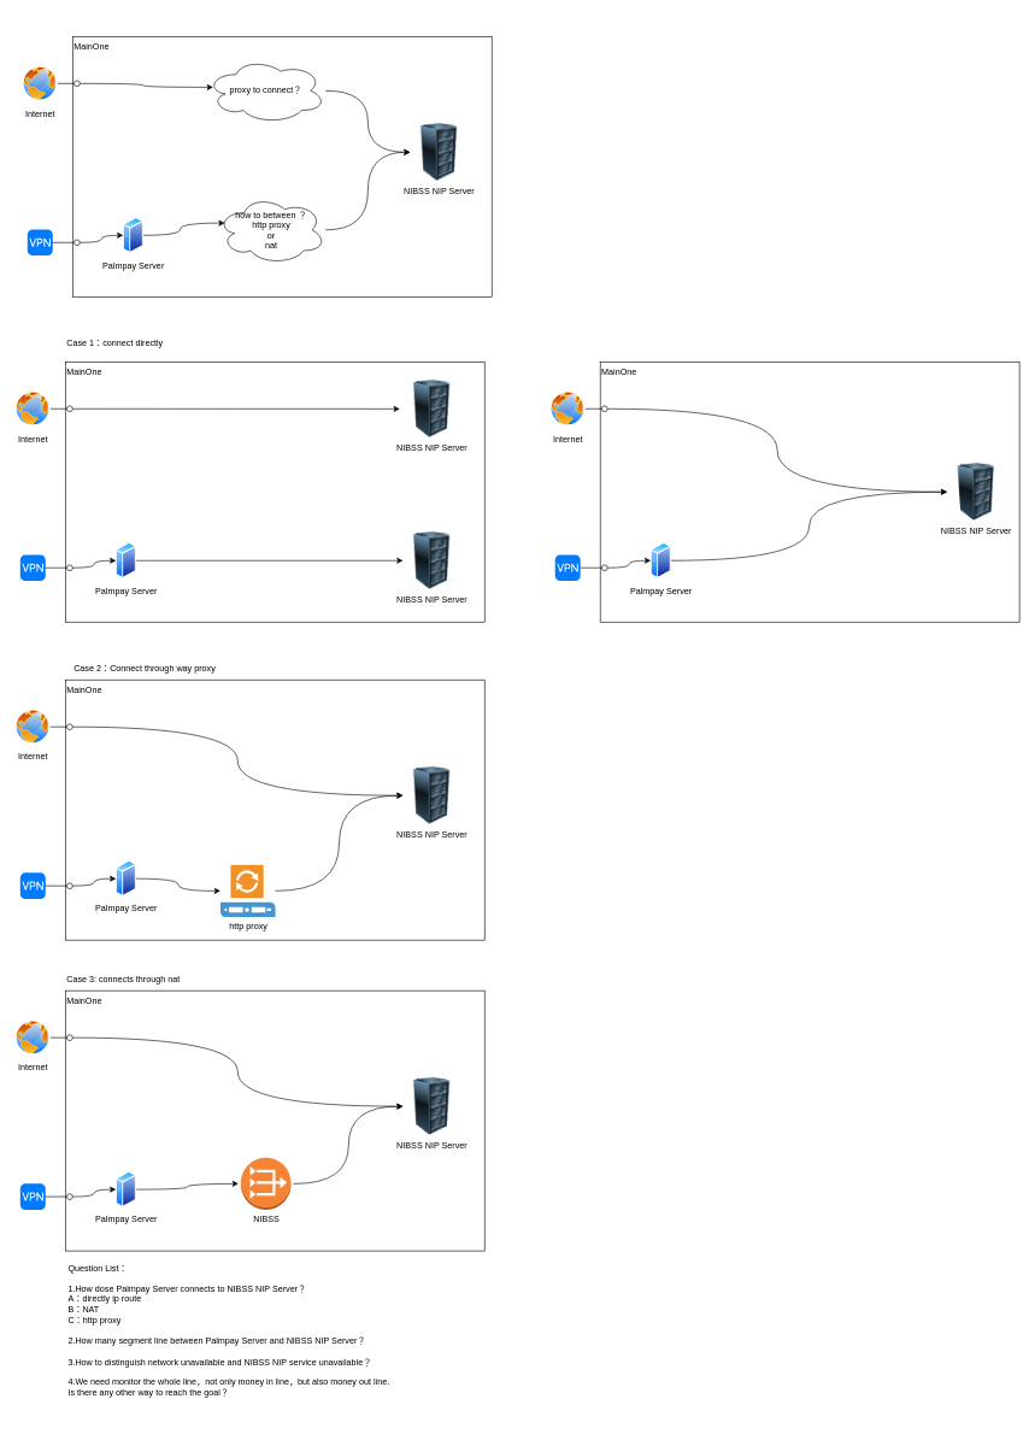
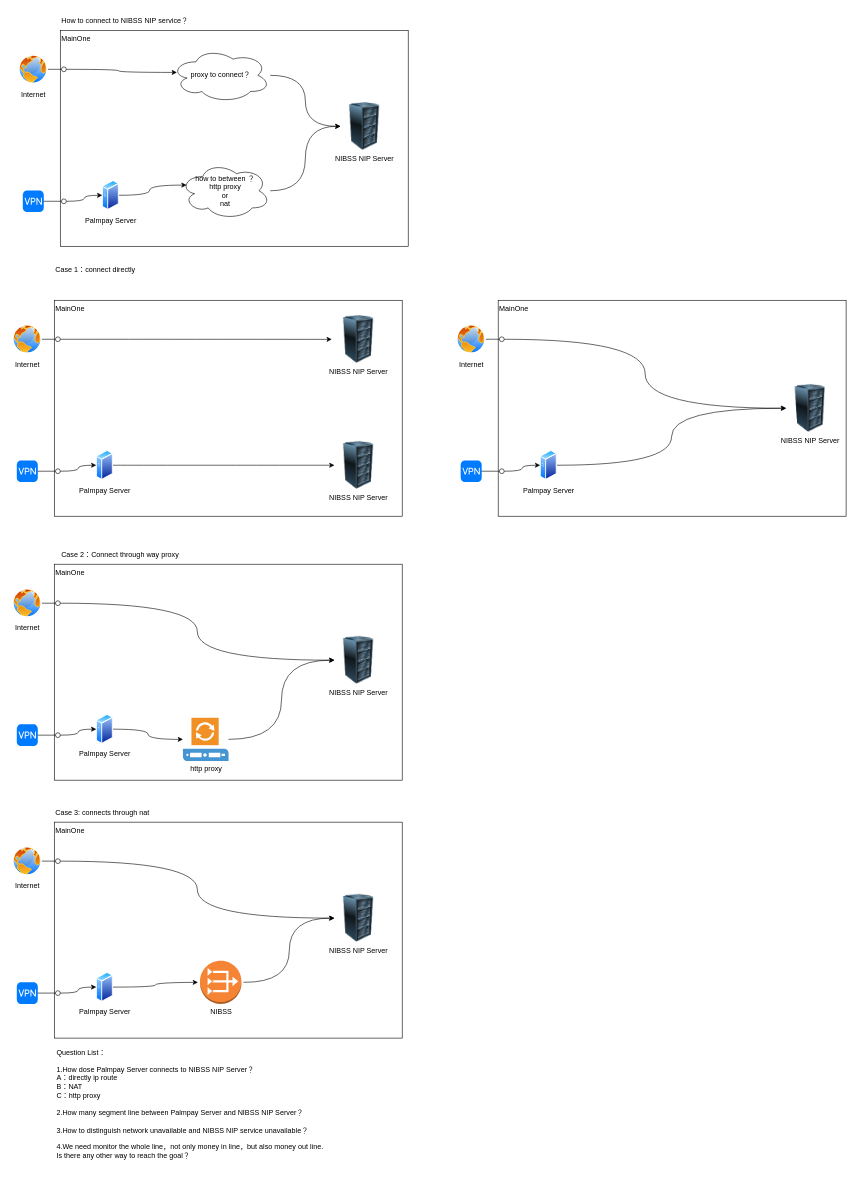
  <mxCell id="0" />
  <mxCell id="1" parent="0" />
  <mxCell id="2" value="MainOne" style="rounded=0;whiteSpace=wrap;html=1;verticalAlign=top;align=left;" vertex="1" parent="1"><mxGeometry x="100" y="50" width="580" height="360" as="geometry" /></mxCell>
  <mxCell id="3" value="" style="endArrow=none;html=1;rounded=0;align=center;verticalAlign=top;endFill=0;labelBackgroundColor=none;endSize=2;" edge="1" target="5" parent="1"><mxGeometry relative="1" as="geometry"><mxPoint x="70" y="114.973" as="sourcePoint" /></mxGeometry></mxCell>
  <mxCell id="4" style="edgeStyle=orthogonalEdgeStyle;rounded=0;orthogonalLoop=1;jettySize=auto;html=1;entryX=0.057;entryY=0.446;entryDx=0;entryDy=0;entryPerimeter=0;curved=1;" edge="1" parent="1" source="5" target="15"><mxGeometry relative="1" as="geometry" /></mxCell>
  <mxCell id="5" value="" style="ellipse;html=1;fontSize=11;align=center;fillColor=none;points=[];aspect=fixed;resizable=0;verticalAlign=bottom;labelPosition=center;verticalLabelPosition=top;flipH=1;" vertex="1" parent="1"><mxGeometry x="102" y="111" width="8" height="8" as="geometry" /></mxCell>
  <mxCell id="6" style="edgeStyle=orthogonalEdgeStyle;rounded=0;orthogonalLoop=1;jettySize=auto;html=1;entryX=0.07;entryY=0.4;entryDx=0;entryDy=0;entryPerimeter=0;curved=1;" edge="1" parent="1" source="7" target="13"><mxGeometry relative="1" as="geometry" /></mxCell>
  <mxCell id="7" value="Palmpay Server" style="image;aspect=fixed;perimeter=ellipsePerimeter;html=1;align=center;shadow=0;dashed=0;spacingTop=3;image=img/lib/active_directory/generic_server.svg;" vertex="1" parent="1"><mxGeometry x="170" y="300" width="28.0" height="50" as="geometry" /></mxCell>
  <mxCell id="8" value="NIBSS NIP Server" style="image;html=1;image=img/lib/clip_art/computers/Server_Rack_128x128.png" vertex="1" parent="1"><mxGeometry x="567" y="170" width="80" height="80" as="geometry" /></mxCell>
  <mxCell id="9" value="" style="endArrow=none;html=1;rounded=0;align=center;verticalAlign=top;endFill=0;labelBackgroundColor=none;endSize=2;" edge="1" parent="1" target="11"><mxGeometry relative="1" as="geometry"><mxPoint x="70" y="334.973" as="sourcePoint" /></mxGeometry></mxCell>
  <mxCell id="10" style="edgeStyle=orthogonalEdgeStyle;rounded=0;orthogonalLoop=1;jettySize=auto;html=1;entryX=0;entryY=0.5;entryDx=0;entryDy=0;curved=1;" edge="1" parent="1" source="11" target="7"><mxGeometry relative="1" as="geometry" /></mxCell>
  <mxCell id="11" value="" style="ellipse;html=1;fontSize=11;align=center;fillColor=none;points=[];aspect=fixed;resizable=0;verticalAlign=bottom;labelPosition=center;verticalLabelPosition=top;flipH=1;" vertex="1" parent="1"><mxGeometry x="102" y="331" width="8" height="8" as="geometry" /></mxCell>
  <mxCell id="12" style="edgeStyle=orthogonalEdgeStyle;rounded=0;orthogonalLoop=1;jettySize=auto;html=1;entryX=0;entryY=0.5;entryDx=0;entryDy=0;curved=1;" edge="1" parent="1" source="13" target="8"><mxGeometry relative="1" as="geometry" /></mxCell>
  <mxCell id="13" value="how to between ？&lt;br&gt;http proxy&lt;br&gt;or&lt;br&gt;nat" style="ellipse;shape=cloud;whiteSpace=wrap;html=1;" vertex="1" parent="1"><mxGeometry x="300" y="270" width="150" height="95" as="geometry" /></mxCell>
  <mxCell id="14" style="edgeStyle=orthogonalEdgeStyle;rounded=0;orthogonalLoop=1;jettySize=auto;html=1;entryX=0;entryY=0.5;entryDx=0;entryDy=0;curved=1;" edge="1" parent="1" source="15" target="8"><mxGeometry relative="1" as="geometry" /></mxCell>
  <mxCell id="15" value="proxy to connect？" style="ellipse;shape=cloud;whiteSpace=wrap;html=1;" vertex="1" parent="1"><mxGeometry x="285" y="80" width="165" height="90" as="geometry" /></mxCell>
  <mxCell id="16" value="Internet" style="image;aspect=fixed;perimeter=ellipsePerimeter;html=1;align=center;shadow=0;dashed=0;spacingTop=3;image=img/lib/active_directory/internet_globe.svg;" vertex="1" parent="1"><mxGeometry x="30" y="90" width="50" height="50" as="geometry" /></mxCell>
  <mxCell id="17" value="" style="html=1;strokeWidth=1;shadow=0;dashed=0;shape=mxgraph.ios7.misc.vpn;fillColor=#007AFF;strokeColor=none;buttonText=;strokeColor2=#222222;fontColor=#222222;fontSize=8;verticalLabelPosition=bottom;verticalAlign=top;align=center;sketch=0;" vertex="1" parent="1"><mxGeometry x="37.5" y="317" width="35" height="36" as="geometry" /></mxCell>
  <mxCell id="18" value="MainOne" style="rounded=0;whiteSpace=wrap;html=1;verticalAlign=top;align=left;" vertex="1" parent="1"><mxGeometry x="90" y="500" width="580" height="360" as="geometry" /></mxCell>
  <mxCell id="19" value="" style="endArrow=none;html=1;rounded=0;align=center;verticalAlign=top;endFill=0;labelBackgroundColor=none;endSize=2;" edge="1" parent="1" target="21"><mxGeometry relative="1" as="geometry"><mxPoint x="60" y="564.973" as="sourcePoint" /></mxGeometry></mxCell>
  <mxCell id="20" style="edgeStyle=orthogonalEdgeStyle;rounded=0;orthogonalLoop=1;jettySize=auto;html=1;entryX=-0.055;entryY=0.502;entryDx=0;entryDy=0;entryPerimeter=0;curved=1;" edge="1" parent="1" source="21" target="30"><mxGeometry relative="1" as="geometry"><mxPoint x="284.405" y="570.14" as="targetPoint" /></mxGeometry></mxCell>
  <mxCell id="21" value="" style="ellipse;html=1;fontSize=11;align=center;fillColor=none;points=[];aspect=fixed;resizable=0;verticalAlign=bottom;labelPosition=center;verticalLabelPosition=top;flipH=1;" vertex="1" parent="1"><mxGeometry x="92" y="561" width="8" height="8" as="geometry" /></mxCell>
  <mxCell id="22" style="edgeStyle=orthogonalEdgeStyle;rounded=0;orthogonalLoop=1;jettySize=auto;html=1;entryX=0;entryY=0.5;entryDx=0;entryDy=0;curved=1;" edge="1" parent="1" source="23" target="24"><mxGeometry relative="1" as="geometry"><mxPoint x="300.5" y="758" as="targetPoint" /></mxGeometry></mxCell>
  <mxCell id="23" value="Palmpay Server" style="image;aspect=fixed;perimeter=ellipsePerimeter;html=1;align=center;shadow=0;dashed=0;spacingTop=3;image=img/lib/active_directory/generic_server.svg;" vertex="1" parent="1"><mxGeometry x="160" y="750" width="28.0" height="50" as="geometry" /></mxCell>
  <mxCell id="24" value="NIBSS NIP Server" style="image;html=1;image=img/lib/clip_art/computers/Server_Rack_128x128.png" vertex="1" parent="1"><mxGeometry x="557" y="735" width="80" height="80" as="geometry" /></mxCell>
  <mxCell id="25" value="" style="endArrow=none;html=1;rounded=0;align=center;verticalAlign=top;endFill=0;labelBackgroundColor=none;endSize=2;" edge="1" parent="1" target="27"><mxGeometry relative="1" as="geometry"><mxPoint x="60" y="784.973" as="sourcePoint" /></mxGeometry></mxCell>
  <mxCell id="26" style="edgeStyle=orthogonalEdgeStyle;rounded=0;orthogonalLoop=1;jettySize=auto;html=1;entryX=0;entryY=0.5;entryDx=0;entryDy=0;curved=1;" edge="1" parent="1" source="27" target="23"><mxGeometry relative="1" as="geometry" /></mxCell>
  <mxCell id="27" value="" style="ellipse;html=1;fontSize=11;align=center;fillColor=none;points=[];aspect=fixed;resizable=0;verticalAlign=bottom;labelPosition=center;verticalLabelPosition=top;flipH=1;" vertex="1" parent="1"><mxGeometry x="92" y="781" width="8" height="8" as="geometry" /></mxCell>
  <mxCell id="28" value="Internet" style="image;aspect=fixed;perimeter=ellipsePerimeter;html=1;align=center;shadow=0;dashed=0;spacingTop=3;image=img/lib/active_directory/internet_globe.svg;" vertex="1" parent="1"><mxGeometry x="20" y="540" width="50" height="50" as="geometry" /></mxCell>
  <mxCell id="29" value="" style="html=1;strokeWidth=1;shadow=0;dashed=0;shape=mxgraph.ios7.misc.vpn;fillColor=#007AFF;strokeColor=none;buttonText=;strokeColor2=#222222;fontColor=#222222;fontSize=8;verticalLabelPosition=bottom;verticalAlign=top;align=center;sketch=0;" vertex="1" parent="1"><mxGeometry x="27.5" y="767" width="35" height="36" as="geometry" /></mxCell>
  <mxCell id="30" value="NIBSS NIP Server" style="image;html=1;image=img/lib/clip_art/computers/Server_Rack_128x128.png" vertex="1" parent="1"><mxGeometry x="557" y="525" width="80" height="80" as="geometry" /></mxCell>
- <mxCell id="31" value="Case 1：connect directly" style="text;html=1;strokeColor=none;fillColor=none;align=left;verticalAlign=middle;whiteSpace=wrap;rounded=0;" vertex="1" parent="1"><mxGeometry x="90" y="460" width="210" height="30" as="geometry" /></mxCell>
+ <mxCell id="31" value="Case 1：connect directly" style="text;html=1;strokeColor=none;fillColor=none;align=left;verticalAlign=middle;whiteSpace=wrap;rounded=0;" vertex="1" parent="1"><mxGeometry x="90" y="435" width="210" height="30" as="geometry" /></mxCell>
  <mxCell id="32" value="MainOne" style="rounded=0;whiteSpace=wrap;html=1;verticalAlign=top;align=left;" vertex="1" parent="1"><mxGeometry x="90" y="940" width="580" height="360" as="geometry" /></mxCell>
  <mxCell id="33" value="" style="endArrow=none;html=1;rounded=0;align=center;verticalAlign=top;endFill=0;labelBackgroundColor=none;endSize=2;" edge="1" parent="1" target="35"><mxGeometry relative="1" as="geometry"><mxPoint x="60" y="1004.973" as="sourcePoint" /></mxGeometry></mxCell>
  <mxCell id="34" style="edgeStyle=orthogonalEdgeStyle;rounded=0;orthogonalLoop=1;jettySize=auto;html=1;entryX=0;entryY=0.5;entryDx=0;entryDy=0;curved=1;" edge="1" parent="1" source="35" target="38"><mxGeometry relative="1" as="geometry"><mxPoint x="284.405" y="1010.14" as="targetPoint" /></mxGeometry></mxCell>
  <mxCell id="35" value="" style="ellipse;html=1;fontSize=11;align=center;fillColor=none;points=[];aspect=fixed;resizable=0;verticalAlign=bottom;labelPosition=center;verticalLabelPosition=top;flipH=1;" vertex="1" parent="1"><mxGeometry x="92" y="1001" width="8" height="8" as="geometry" /></mxCell>
  <mxCell id="36" style="edgeStyle=orthogonalEdgeStyle;rounded=0;orthogonalLoop=1;jettySize=auto;html=1;curved=1;" edge="1" parent="1" source="37" target="45"><mxGeometry relative="1" as="geometry"><mxPoint x="300.5" y="1198" as="targetPoint" /></mxGeometry></mxCell>
  <mxCell id="37" value="Palmpay Server" style="image;aspect=fixed;perimeter=ellipsePerimeter;html=1;align=center;shadow=0;dashed=0;spacingTop=3;image=img/lib/active_directory/generic_server.svg;" vertex="1" parent="1"><mxGeometry x="160" y="1190" width="28.0" height="50" as="geometry" /></mxCell>
  <mxCell id="38" value="NIBSS NIP Server" style="image;html=1;image=img/lib/clip_art/computers/Server_Rack_128x128.png" vertex="1" parent="1"><mxGeometry x="557" y="1060" width="80" height="80" as="geometry" /></mxCell>
  <mxCell id="39" value="" style="endArrow=none;html=1;rounded=0;align=center;verticalAlign=top;endFill=0;labelBackgroundColor=none;endSize=2;" edge="1" parent="1" target="41"><mxGeometry relative="1" as="geometry"><mxPoint x="60" y="1224.973" as="sourcePoint" /></mxGeometry></mxCell>
  <mxCell id="40" style="edgeStyle=orthogonalEdgeStyle;rounded=0;orthogonalLoop=1;jettySize=auto;html=1;entryX=0;entryY=0.5;entryDx=0;entryDy=0;curved=1;" edge="1" parent="1" source="41" target="37"><mxGeometry relative="1" as="geometry" /></mxCell>
  <mxCell id="41" value="" style="ellipse;html=1;fontSize=11;align=center;fillColor=none;points=[];aspect=fixed;resizable=0;verticalAlign=bottom;labelPosition=center;verticalLabelPosition=top;flipH=1;" vertex="1" parent="1"><mxGeometry x="92" y="1221" width="8" height="8" as="geometry" /></mxCell>
  <mxCell id="42" style="edgeStyle=orthogonalEdgeStyle;rounded=0;orthogonalLoop=1;jettySize=auto;html=1;entryX=0;entryY=0.5;entryDx=0;entryDy=0;curved=1;" edge="1" parent="1" source="45" target="38"><mxGeometry relative="1" as="geometry"><mxPoint x="440" y="1207.514" as="sourcePoint" /></mxGeometry></mxCell>
  <mxCell id="43" value="Internet" style="image;aspect=fixed;perimeter=ellipsePerimeter;html=1;align=center;shadow=0;dashed=0;spacingTop=3;image=img/lib/active_directory/internet_globe.svg;" vertex="1" parent="1"><mxGeometry x="20" y="980" width="50" height="50" as="geometry" /></mxCell>
  <mxCell id="44" value="" style="html=1;strokeWidth=1;shadow=0;dashed=0;shape=mxgraph.ios7.misc.vpn;fillColor=#007AFF;strokeColor=none;buttonText=;strokeColor2=#222222;fontColor=#222222;fontSize=8;verticalLabelPosition=bottom;verticalAlign=top;align=center;sketch=0;" vertex="1" parent="1"><mxGeometry x="27.5" y="1207" width="35" height="36" as="geometry" /></mxCell>
  <mxCell id="45" value="http proxy" style="shadow=0;dashed=0;html=1;strokeColor=none;fillColor=#4495D1;labelPosition=center;verticalLabelPosition=bottom;verticalAlign=top;align=center;outlineConnect=0;shape=mxgraph.veeam.proxy_server;" vertex="1" parent="1"><mxGeometry x="304.5" y="1196" width="76" height="72" as="geometry" /></mxCell>
  <mxCell id="46" value="Case 2：Connect through way proxy" style="text;html=1;strokeColor=none;fillColor=none;align=center;verticalAlign=middle;whiteSpace=wrap;rounded=0;" vertex="1" parent="1"><mxGeometry x="90" y="910" width="220" height="30" as="geometry" /></mxCell>
  <mxCell id="47" value="MainOne" style="rounded=0;whiteSpace=wrap;html=1;verticalAlign=top;align=left;" vertex="1" parent="1"><mxGeometry x="90" y="1370" width="580" height="360" as="geometry" /></mxCell>
  <mxCell id="48" value="" style="endArrow=none;html=1;rounded=0;align=center;verticalAlign=top;endFill=0;labelBackgroundColor=none;endSize=2;" edge="1" parent="1" target="50"><mxGeometry relative="1" as="geometry"><mxPoint x="60" y="1434.973" as="sourcePoint" /></mxGeometry></mxCell>
  <mxCell id="49" style="edgeStyle=orthogonalEdgeStyle;rounded=0;orthogonalLoop=1;jettySize=auto;html=1;entryX=0;entryY=0.5;entryDx=0;entryDy=0;curved=1;" edge="1" parent="1" source="50" target="53"><mxGeometry relative="1" as="geometry"><mxPoint x="284.405" y="1440.14" as="targetPoint" /></mxGeometry></mxCell>
  <mxCell id="50" value="" style="ellipse;html=1;fontSize=11;align=center;fillColor=none;points=[];aspect=fixed;resizable=0;verticalAlign=bottom;labelPosition=center;verticalLabelPosition=top;flipH=1;" vertex="1" parent="1"><mxGeometry x="92" y="1431" width="8" height="8" as="geometry" /></mxCell>
  <mxCell id="51" style="edgeStyle=orthogonalEdgeStyle;rounded=0;orthogonalLoop=1;jettySize=auto;html=1;curved=1;" edge="1" parent="1" source="52"><mxGeometry relative="1" as="geometry"><mxPoint x="329.5" y="1637.027" as="targetPoint" /></mxGeometry></mxCell>
  <mxCell id="52" value="Palmpay Server" style="image;aspect=fixed;perimeter=ellipsePerimeter;html=1;align=center;shadow=0;dashed=0;spacingTop=3;image=img/lib/active_directory/generic_server.svg;" vertex="1" parent="1"><mxGeometry x="160" y="1620" width="28.0" height="50" as="geometry" /></mxCell>
  <mxCell id="53" value="NIBSS NIP Server" style="image;html=1;image=img/lib/clip_art/computers/Server_Rack_128x128.png" vertex="1" parent="1"><mxGeometry x="557" y="1490" width="80" height="80" as="geometry" /></mxCell>
  <mxCell id="54" value="" style="endArrow=none;html=1;rounded=0;align=center;verticalAlign=top;endFill=0;labelBackgroundColor=none;endSize=2;" edge="1" parent="1" target="56"><mxGeometry relative="1" as="geometry"><mxPoint x="60" y="1654.973" as="sourcePoint" /></mxGeometry></mxCell>
  <mxCell id="55" style="edgeStyle=orthogonalEdgeStyle;rounded=0;orthogonalLoop=1;jettySize=auto;html=1;entryX=0;entryY=0.5;entryDx=0;entryDy=0;curved=1;" edge="1" parent="1" source="56" target="52"><mxGeometry relative="1" as="geometry" /></mxCell>
  <mxCell id="56" value="" style="ellipse;html=1;fontSize=11;align=center;fillColor=none;points=[];aspect=fixed;resizable=0;verticalAlign=bottom;labelPosition=center;verticalLabelPosition=top;flipH=1;" vertex="1" parent="1"><mxGeometry x="92" y="1651" width="8" height="8" as="geometry" /></mxCell>
  <mxCell id="57" style="edgeStyle=orthogonalEdgeStyle;rounded=0;orthogonalLoop=1;jettySize=auto;html=1;entryX=0;entryY=0.5;entryDx=0;entryDy=0;curved=1;" edge="1" parent="1" target="53"><mxGeometry relative="1" as="geometry"><mxPoint x="405.5" y="1637.027" as="sourcePoint" /></mxGeometry></mxCell>
  <mxCell id="58" value="Internet" style="image;aspect=fixed;perimeter=ellipsePerimeter;html=1;align=center;shadow=0;dashed=0;spacingTop=3;image=img/lib/active_directory/internet_globe.svg;" vertex="1" parent="1"><mxGeometry x="20" y="1410" width="50" height="50" as="geometry" /></mxCell>
  <mxCell id="59" value="" style="html=1;strokeWidth=1;shadow=0;dashed=0;shape=mxgraph.ios7.misc.vpn;fillColor=#007AFF;strokeColor=none;buttonText=;strokeColor2=#222222;fontColor=#222222;fontSize=8;verticalLabelPosition=bottom;verticalAlign=top;align=center;sketch=0;" vertex="1" parent="1"><mxGeometry x="27.5" y="1637" width="35" height="36" as="geometry" /></mxCell>
  <mxCell id="60" value="Case 3: connects through nat" style="text;html=1;strokeColor=none;fillColor=none;align=left;verticalAlign=middle;whiteSpace=wrap;rounded=0;" vertex="1" parent="1"><mxGeometry x="90" y="1340" width="280" height="30" as="geometry" /></mxCell>
  <mxCell id="61" value="NIBSS" style="outlineConnect=0;dashed=0;verticalLabelPosition=bottom;verticalAlign=top;align=center;html=1;shape=mxgraph.aws3.vpc_nat_gateway;fillColor=#F58534;gradientColor=none;" vertex="1" parent="1"><mxGeometry x="333" y="1601" width="69" height="72" as="geometry" /></mxCell>
  <mxCell id="62" value="MainOne" style="rounded=0;whiteSpace=wrap;html=1;verticalAlign=top;align=left;" vertex="1" parent="1"><mxGeometry x="830" y="500" width="580" height="360" as="geometry" /></mxCell>
  <mxCell id="63" value="" style="endArrow=none;html=1;rounded=0;align=center;verticalAlign=top;endFill=0;labelBackgroundColor=none;endSize=2;" edge="1" parent="1" target="65"><mxGeometry relative="1" as="geometry"><mxPoint x="800" y="564.973" as="sourcePoint" /></mxGeometry></mxCell>
  <mxCell id="64" style="edgeStyle=orthogonalEdgeStyle;rounded=0;orthogonalLoop=1;jettySize=auto;html=1;entryX=0;entryY=0.5;entryDx=0;entryDy=0;curved=1;" edge="1" parent="1" source="65" target="68"><mxGeometry relative="1" as="geometry"><mxPoint x="1292.6" y="565.16" as="targetPoint" /></mxGeometry></mxCell>
  <mxCell id="65" value="" style="ellipse;html=1;fontSize=11;align=center;fillColor=none;points=[];aspect=fixed;resizable=0;verticalAlign=bottom;labelPosition=center;verticalLabelPosition=top;flipH=1;" vertex="1" parent="1"><mxGeometry x="832" y="561" width="8" height="8" as="geometry" /></mxCell>
  <mxCell id="66" style="edgeStyle=orthogonalEdgeStyle;rounded=0;orthogonalLoop=1;jettySize=auto;html=1;entryX=0;entryY=0.5;entryDx=0;entryDy=0;curved=1;" edge="1" parent="1" source="67" target="68"><mxGeometry relative="1" as="geometry"><mxPoint x="1040.5" y="758" as="targetPoint" /></mxGeometry></mxCell>
  <mxCell id="67" value="Palmpay Server" style="image;aspect=fixed;perimeter=ellipsePerimeter;html=1;align=center;shadow=0;dashed=0;spacingTop=3;image=img/lib/active_directory/generic_server.svg;" vertex="1" parent="1"><mxGeometry x="900" y="750" width="28.0" height="50" as="geometry" /></mxCell>
  <mxCell id="68" value="NIBSS NIP Server" style="image;html=1;image=img/lib/clip_art/computers/Server_Rack_128x128.png" vertex="1" parent="1"><mxGeometry x="1310" y="640" width="80" height="80" as="geometry" /></mxCell>
  <mxCell id="69" value="" style="endArrow=none;html=1;rounded=0;align=center;verticalAlign=top;endFill=0;labelBackgroundColor=none;endSize=2;" edge="1" parent="1" target="71"><mxGeometry relative="1" as="geometry"><mxPoint x="800" y="784.973" as="sourcePoint" /></mxGeometry></mxCell>
  <mxCell id="70" style="edgeStyle=orthogonalEdgeStyle;rounded=0;orthogonalLoop=1;jettySize=auto;html=1;entryX=0;entryY=0.5;entryDx=0;entryDy=0;curved=1;" edge="1" parent="1" source="71" target="67"><mxGeometry relative="1" as="geometry" /></mxCell>
  <mxCell id="71" value="" style="ellipse;html=1;fontSize=11;align=center;fillColor=none;points=[];aspect=fixed;resizable=0;verticalAlign=bottom;labelPosition=center;verticalLabelPosition=top;flipH=1;" vertex="1" parent="1"><mxGeometry x="832" y="781" width="8" height="8" as="geometry" /></mxCell>
  <mxCell id="72" value="Internet" style="image;aspect=fixed;perimeter=ellipsePerimeter;html=1;align=center;shadow=0;dashed=0;spacingTop=3;image=img/lib/active_directory/internet_globe.svg;" vertex="1" parent="1"><mxGeometry x="760" y="540" width="50" height="50" as="geometry" /></mxCell>
  <mxCell id="73" value="" style="html=1;strokeWidth=1;shadow=0;dashed=0;shape=mxgraph.ios7.misc.vpn;fillColor=#007AFF;strokeColor=none;buttonText=;strokeColor2=#222222;fontColor=#222222;fontSize=8;verticalLabelPosition=bottom;verticalAlign=top;align=center;sketch=0;" vertex="1" parent="1"><mxGeometry x="767.5" y="767" width="35" height="36" as="geometry" /></mxCell>
+ <mxCell id="74" value="How to connect to NIBSS NIP service？" style="text;html=1;strokeColor=none;fillColor=none;align=left;verticalAlign=middle;whiteSpace=wrap;rounded=0;" vertex="1" parent="1"><mxGeometry x="100" y="20" width="290" height="30" as="geometry" /></mxCell>
  <mxCell id="75" value="Question List：&lt;br&gt;&lt;br&gt;1.How dose Palmpay Server connects to NIBSS NIP Server？&lt;br&gt;A：directly ip route&lt;br&gt;B：NAT&lt;br&gt;C：http proxy&lt;br&gt;&lt;br&gt;2.How many segment line between Palmpay Server and NIBSS NIP Server？&lt;br&gt;&lt;br&gt;3.How to distinguish network unavailable and NIBSS NIP service unavailable？&lt;br&gt;&lt;br&gt;4.We need monitor the whole line，not only money in line，but also money out line.&lt;br&gt;Is there any other way to reach the goal？" style="text;html=1;strokeColor=none;fillColor=none;align=left;verticalAlign=top;whiteSpace=wrap;rounded=0;" vertex="1" parent="1"><mxGeometry x="92" y="1740" width="538" height="230" as="geometry" /></mxCell>
